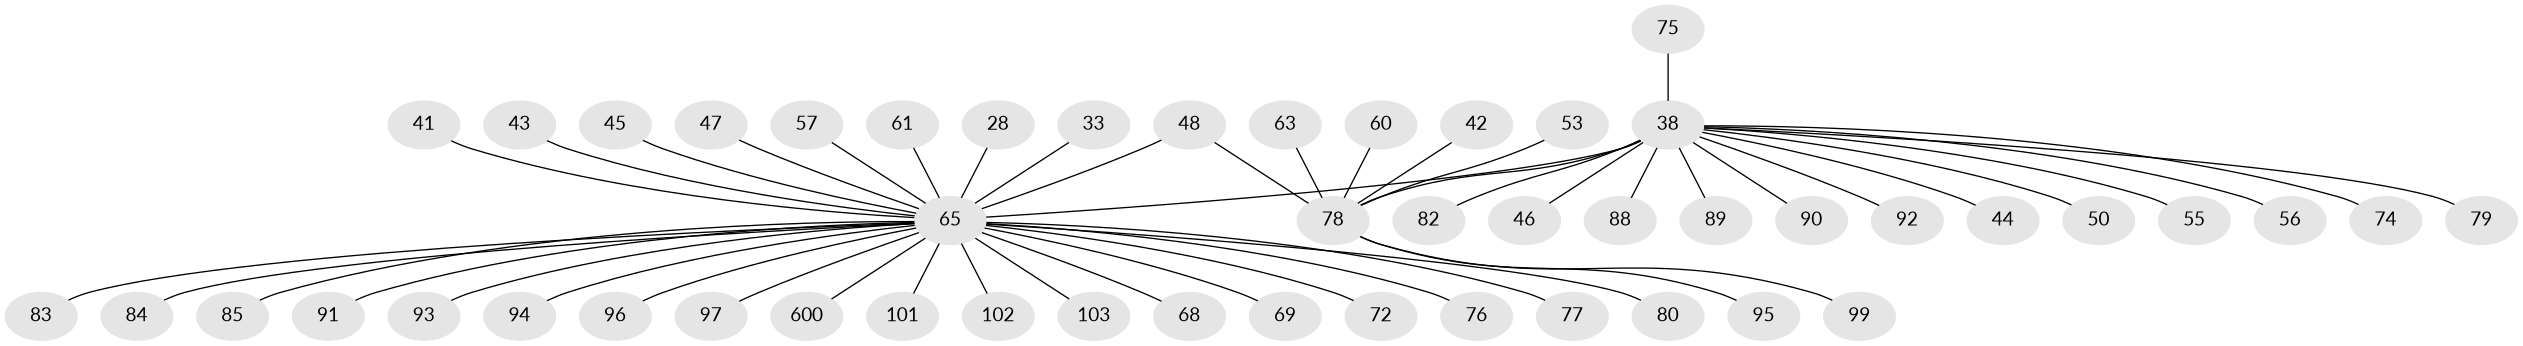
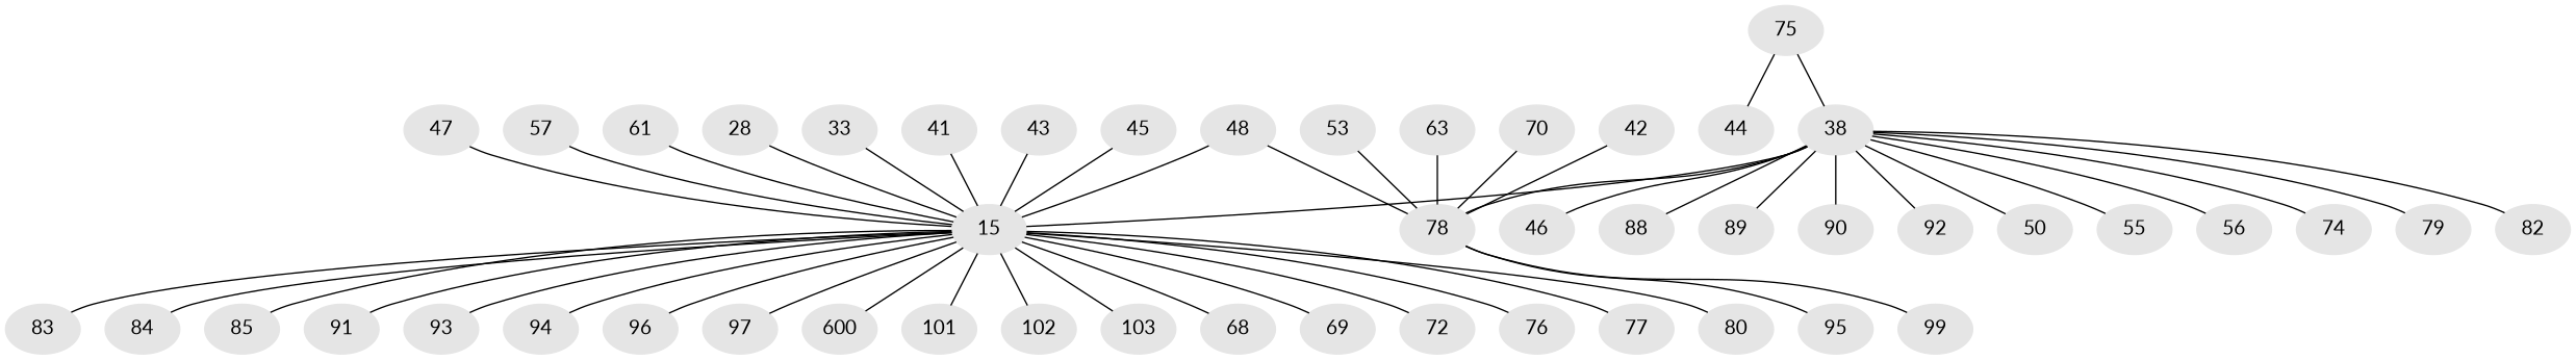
  graph {
    fontname=Lato
    node [color=gray90 fontname=Lato style=filled]
    edge [fontname=Lato]
    38 [super="+6+21"]
-   65 [super="+2+3+32+14+16+17+19+22+27"]
+   65 [super="+2+3+32+14+16+17+19+22+27" label=15]
    44
    50
    55
    56
    74
    78 [super="+58"]
    79
    82 [super="+26"]
    n11 [label=46]
    88 [super="+18+75"]
    89
    90
    92 [super="+60"]
    n16 [label=75]
    68
    69
    72
    76 [super="+73"]
    77
    80 [super="+10+11+13+31"]
    83
    84 [super="+81"]
    85
    91
    93
    94
    96 [super="+67+71"]
    97 [super="+4+66"]
    n31 [label=600 super="+98"]
    101 [super="+37+87"]
    102
    103
    28
    33
    95
    99 [super="+59"]
    41
    42
    43
    45
    47 [super="+35+39"]
    48 [super="+46"]
    53
    57
    61
    63 [super="+52"]
-   70 [label=60]
+   70
    38 -- 65 [weight=4]
-   38 -- 44
+   n16 -- 44
    38 -- 50
    38 -- 55
    38 -- 56
    38 -- 74
    38 -- 78 [weight=3]
    38 -- 79
    38 -- 82
    38 -- n11
    38 -- 88
    38 -- 89
    38 -- 90
    38 -- 92
    65 -- 68
    65 -- 69
    65 -- 72
    65 -- 76
    65 -- 77
    65 -- 80
    65 -- 83
    65 -- 84
    65 -- 85
    65 -- 91
    65 -- 93
    65 -- 94
    65 -- 96
    65 -- 97
    65 -- n31
    65 -- 101
    65 -- 102
    65 -- 103
    78 -- 95
    78 -- 99
    n16 -- 38
    28 -- 65
    33 -- 65
    41 -- 65
    42 -- 78
    43 -- 65
    45 -- 65
    47 -- 65
    48 -- 65 [weight=2]
    48 -- 78
    53 -- 78
    57 -- 65
    61 -- 65
    63 -- 78
    70 -- 78
  }
